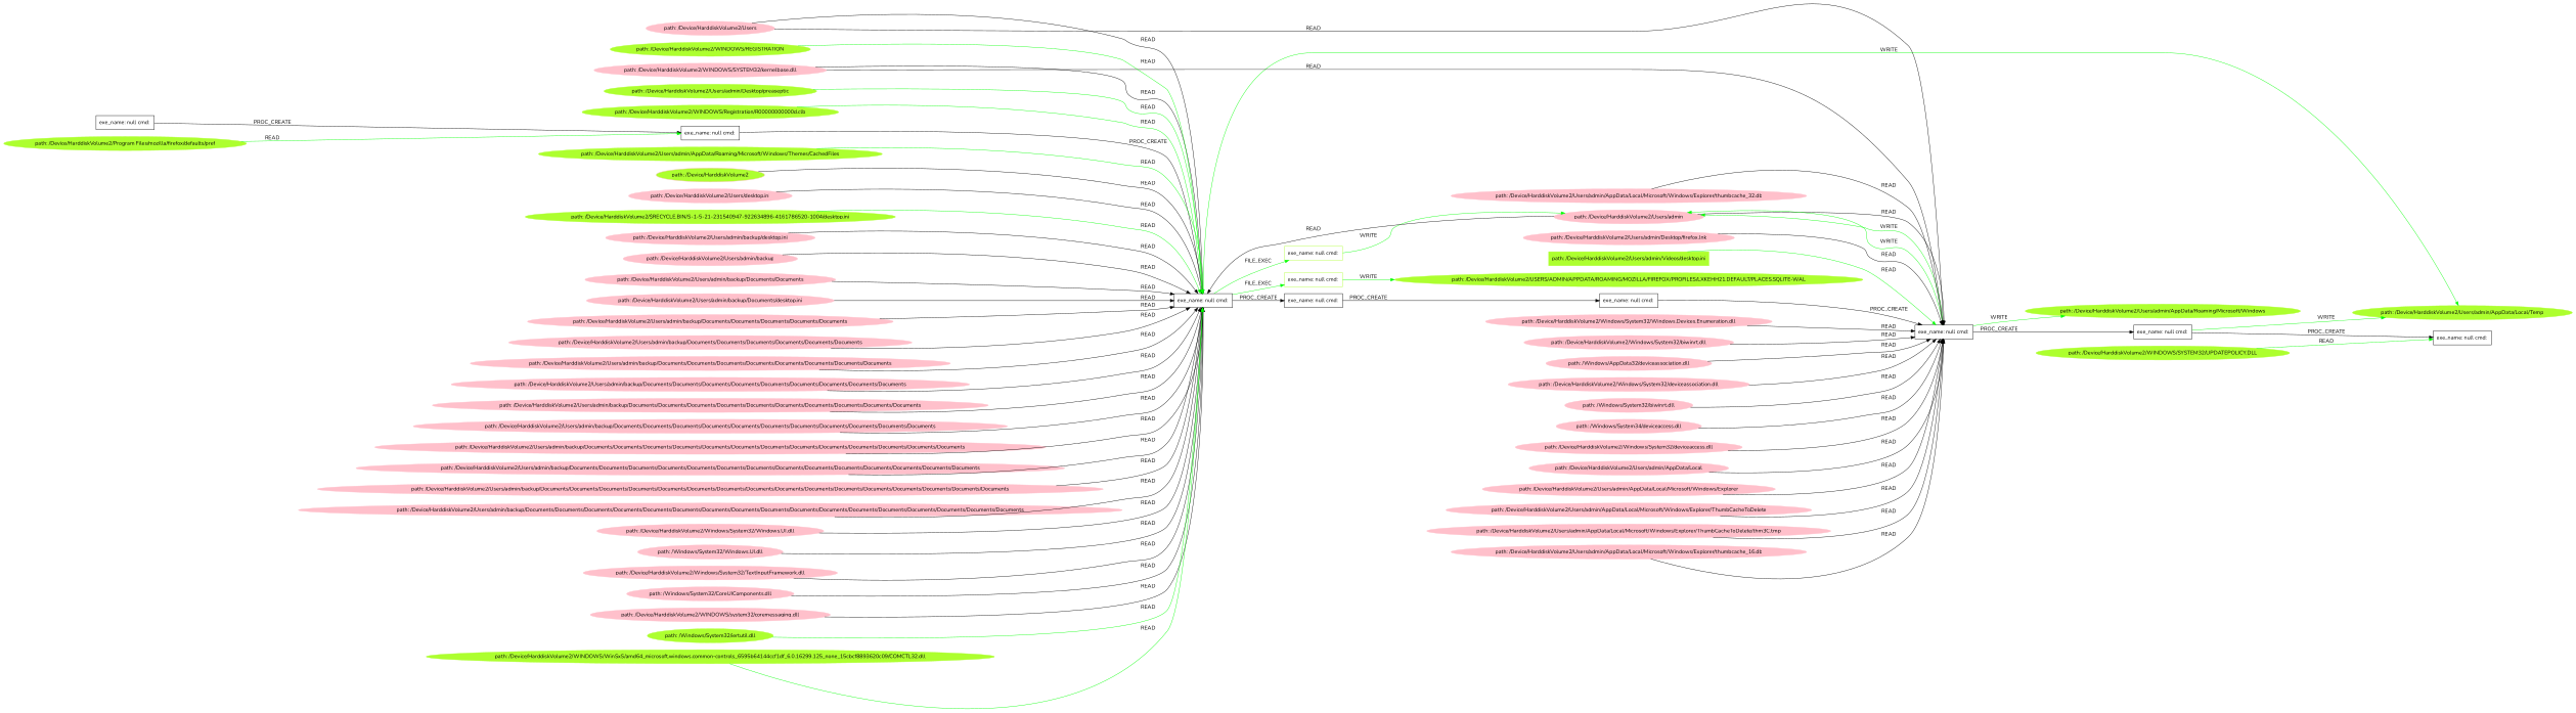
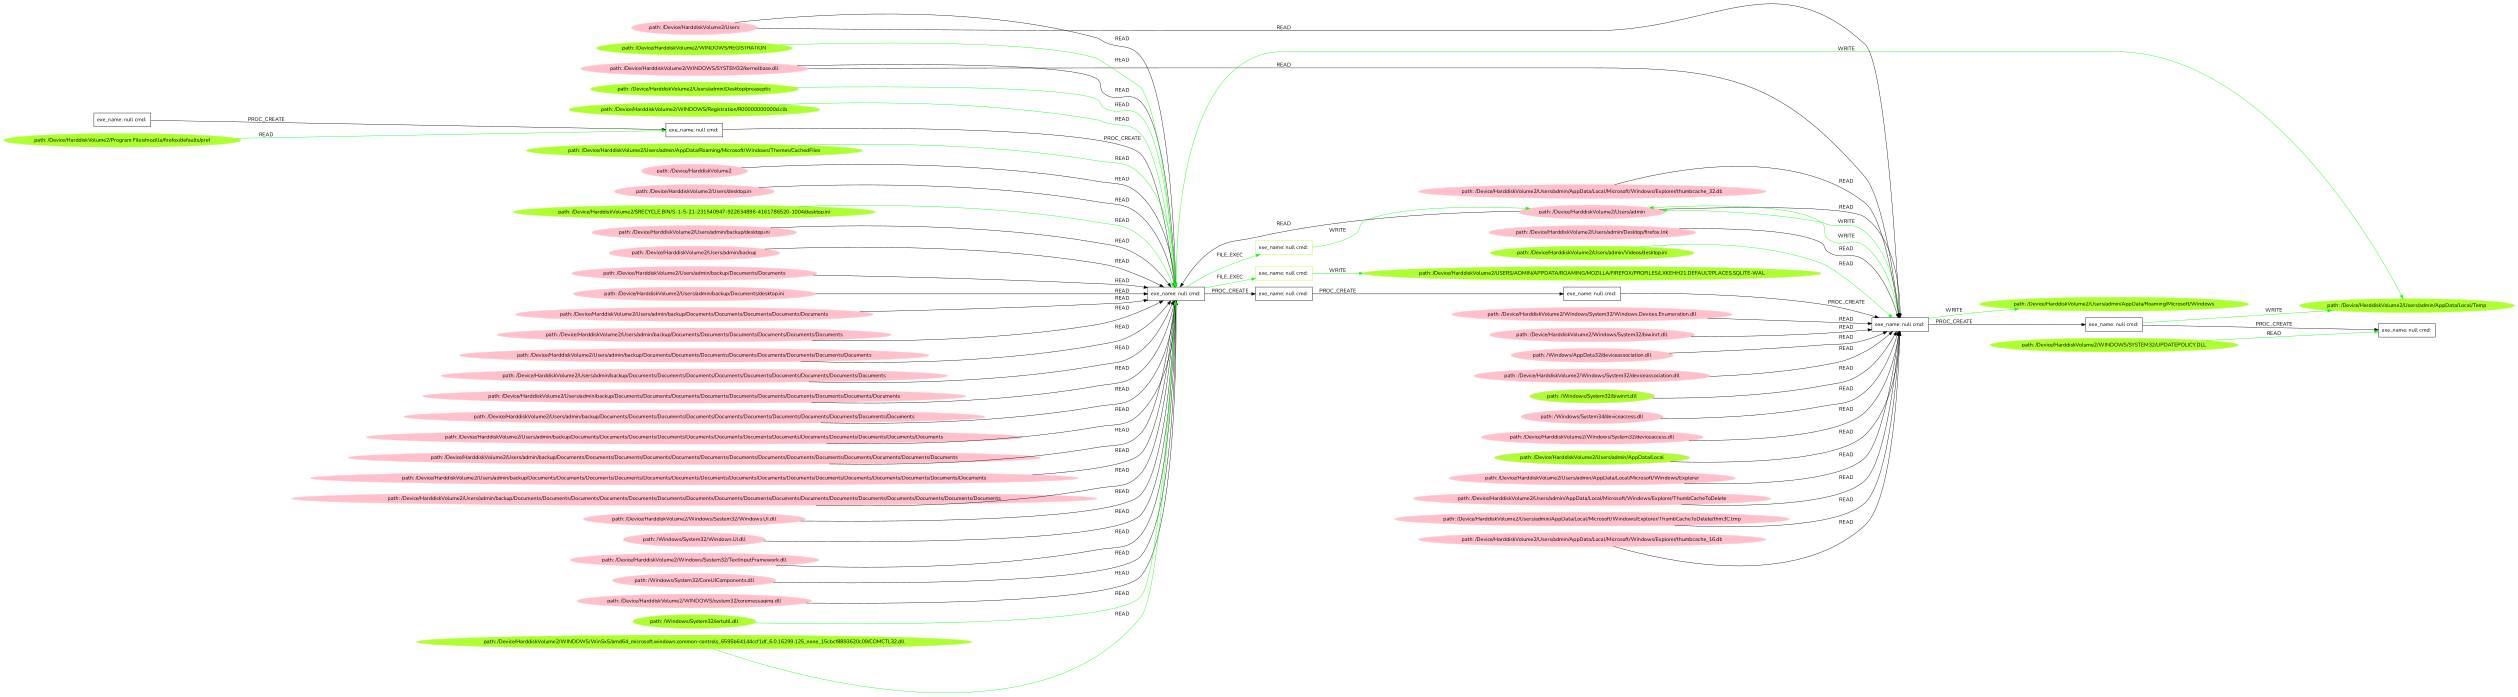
  digraph {
    fontname=Nunito
    rankdir=LR
    node [color=pink fontname=Nunito shape=oval style=filled]
    edge [color=black fontname=Nunito]
    n1 [color=black label="exe_name: null cmd: " shape=box style=solid]
    n2 [color=greenyellow label="exe_name: null cmd: " shape=box style=solid]
    n3 [color=greenyellow label="exe_name: null cmd: " shape=box style=solid]
    n4 [color=black label="exe_name: null cmd: " shape=box style=solid]
    n5 [color=greenyellow label="path: /Device/HarddiskVolume2/Users/admin/AppData/Local/Temp"]
    n6 [label="path: /Device/HarddiskVolume2/Users/admin"]
    n7 [color=greenyellow label="path: /Device/HarddiskVolume2/USERS/ADMIN/APPDATA/ROAMING/MOZILLA/FIREFOX/PROFILES/LXKEHH21.DEFAULT/PLACES.SQLITE-WAL"]
    n8 [color=black label="exe_name: null cmd: " shape=box style=solid]
    n9 [color=black label="exe_name: null cmd: " shape=box style=solid]
    n10 [color=black label="exe_name: null cmd: " shape=box style=solid]
    n11 [color=black label="exe_name: null cmd: " shape=box style=solid]
-   n12 [color=greenyellow label="path: /Device/HarddiskVolume2/Users/admin/Videos/desktop.ini" shape=box]
+   n12 [color=greenyellow label="path: /Device/HarddiskVolume2/Users/admin/Videos/desktop.ini"]
    n13 [color=black label="exe_name: null cmd: " shape=box style=solid]
    n14 [color=greenyellow label="path: /Device/HarddiskVolume2/Users/admin/AppData/Roaming/Microsoft/Windows"]
    n15 [color=black label="exe_name: null cmd: " shape=box style=solid]
-   n16 [label="path: /Device/HarddiskVolume2" fillcolor=greenyellow]
+   n16 [label="path: /Device/HarddiskVolume2"]
    n17 [label="path: /Device/HarddiskVolume2/Users/desktop.ini"]
    n18 [label="path: /Device/HarddiskVolume2/Users"]
    n19 [label="path: /Device/HarddiskVolume2/Users/admin/backup/desktop.ini"]
    n20 [label="path: /Device/HarddiskVolume2/Users/admin/backup"]
    n21 [label="path: /Device/HarddiskVolume2/Users/admin/backup/Documents/Documents"]
    n22 [label="path: /Device/HarddiskVolume2/Users/admin/backup/Documents/desktop.ini"]
    n23 [label="path: /Device/HarddiskVolume2/Users/admin/backup/Documents/Documents/Documents/Documents/Documents"]
    n24 [label="path: /Device/HarddiskVolume2/Users/admin/backup/Documents/Documents/Documents/Documents/Documents/Documents"]
    n25 [label="path: /Device/HarddiskVolume2/Users/admin/backup/Documents/Documents/Documents/Documents/Documents/Documents/Documents/Documents"]
    n26 [label="path: /Device/HarddiskVolume2/Users/admin/backup/Documents/Documents/Documents/Documents/Documents/Documents/Documents/Documents/Documents"]
    n27 [label="path: /Device/HarddiskVolume2/Users/admin/backup/Documents/Documents/Documents/Documents/Documents/Documents/Documents/Documents/Documents/Documents"]
    n28 [label="path: /Device/HarddiskVolume2/Users/admin/backup/Documents/Documents/Documents/Documents/Documents/Documents/Documents/Documents/Documents/Documents/Documents"]
    n29 [label="path: /Device/HarddiskVolume2/Users/admin/backup/Documents/Documents/Documents/Documents/Documents/Documents/Documents/Documents/Documents/Documents/Documents/Documents/Documents"]
    n30 [label="path: /Device/HarddiskVolume2/Users/admin/backup/Documents/Documents/Documents/Documents/Documents/Documents/Documents/Documents/Documents/Documents/Documents/Documents/Documents/Documents"]
    n31 [label="path: /Device/HarddiskVolume2/Users/admin/backup/Documents/Documents/Documents/Documents/Documents/Documents/Documents/Documents/Documents/Documents/Documents/Documents/Documents/Documents/Documents/Documents"]
    n32 [label="path: /Device/HarddiskVolume2/Users/admin/backup/Documents/Documents/Documents/Documents/Documents/Documents/Documents/Documents/Documents/Documents/Documents/Documents/Documents/Documents/Documents/Documents/Documents"]
    n33 [label="path: /Device/HarddiskVolume2/Windows/System32/Windows.UI.dll"]
    n34 [label="path: /Windows/System32/Windows.UI.dll"]
    n35 [label="path: /Device/HarddiskVolume2/Windows/System32/TextInputFramework.dll"]
    n36 [label="path: /Windows/System32/CoreUIComponents.dll"]
    n37 [label="path: /Device/HarddiskVolume2/WINDOWS/system32/coremessaging.dll"]
    n38 [label="path: /Device/HarddiskVolume2/WINDOWS/SYSTEM32/kernelbase.dll"]
    n39 [color=greenyellow label="path: /Device/HarddiskVolume2/WINDOWS/WinSxS/amd64_microsoft.windows.common-controls_6595b64144ccf1df_6.0.16299.125_none_15cbcf8893620c09/COMCTL32.dll"]
    n40 [label="path: /Device/HarddiskVolume2/Windows/System32/Windows.Devices.Enumeration.dll"]
    n41 [label="path: /Device/HarddiskVolume2/Windows/System32/biwinrt.dll"]
    n42 [label="path: /Windows/AppData32/deviceassociation.dll"]
    n43 [label="path: /Device/HarddiskVolume2/Windows/System32/deviceassociation.dll"]
-   n44 [label="path: /Windows/System32/biwinrt.dll"]
+   n44 [label="path: /Windows/System32/biwinrt.dll" fillcolor=greenyellow]
    n45 [color=greenyellow label="path: /Device/HarddiskVolume2/WINDOWS/REGISTRATION"]
    n46 [color=greenyellow label="path: /Device/HarddiskVolume2/WINDOWS/Registration/R00000000000d.clb"]
    n47 [label="path: /Windows/System34/deviceaccess.dll"]
    n48 [label="path: /Device/HarddiskVolume2/Windows/System32/deviceaccess.dll"]
    n49 [color=greenyellow label="path: /Device/HarddiskVolume2/Users/admin/Desktop/preaseptic"]
    n50 [color=greenyellow label="path: /Device/HarddiskVolume2/Users/admin/AppData/Roaming/Microsoft/Windows/Themes/CachedFiles"]
    n51 [color=greenyellow label="path: /Device/HarddiskVolume2/$RECYCLE.BIN/S-1-5-21-231540947-922634896-4161786520-1004/desktop.ini"]
-   n52 [label="path: /Device/HarddiskVolume2/Users/admin/AppData/Local"]
+   n52 [label="path: /Device/HarddiskVolume2/Users/admin/AppData/Local" fillcolor=greenyellow]
    n53 [label="path: /Device/HarddiskVolume2/Users/admin/AppData/Local/Microsoft/Windows/Explorer"]
    n54 [label="path: /Device/HarddiskVolume2/Users/admin/AppData/Local/Microsoft/Windows/Explorer/ThumbCacheToDelete"]
    n55 [label="path: /Device/HarddiskVolume2/Users/admin/AppData/Local/Microsoft/Windows/Explorer/ThumbCacheToDelete/thm3C.tmp"]
    n56 [label="path: /Device/HarddiskVolume2/Users/admin/AppData/Local/Microsoft/Windows/Explorer/thumbcache_16.db"]
    n57 [label="path: /Device/HarddiskVolume2/Users/admin/AppData/Local/Microsoft/Windows/Explorer/thumbcache_32.db"]
    n58 [label="path: /Device/HarddiskVolume2/Users/admin/Desktop/firefox.lnk"]
    n59 [color=greenyellow label="path: /Device/HarddiskVolume2/Program Files/mozilla/firefox/defaults/pref"]
    n60 [color=greenyellow label="path: /Windows/System32/iertutil.dll"]
    n61 [color=greenyellow label="path: /Device/HarddiskVolume2/WINDOWS/SYSTEM32/UPDATEPOLICY.DLL"]
    n1 -> n2 [color=green label=FILE_EXEC]
    n1 -> n3 [color=green label=FILE_EXEC]
    n1 -> n4 [label=PROC_CREATE]
    n1 -> n5 [color=green label=WRITE]
    n2 -> n6 [color=green label=WRITE]
    n3 -> n7 [color=green label=WRITE]
    n4 -> n8 [label=PROC_CREATE]
    n6 -> n1 [label=READ]
    n6 -> n9 [label=READ]
    n8 -> n9 [label=PROC_CREATE]
    n9 -> n6 [color=green label=WRITE]
    n9 -> n6 [color=green label=WRITE]
    n9 -> n13 [label=PROC_CREATE]
    n9 -> n14 [color=green label=WRITE]
    n10 -> n11 [label=PROC_CREATE]
    n11 -> n1 [label=PROC_CREATE]
    n12 -> n9 [color=green label=READ]
    n13 -> n5 [color=green label=WRITE]
    n13 -> n15 [label=PROC_CREATE]
    n16 -> n1 [label=READ]
    n17 -> n1 [label=READ]
    n18 -> n1 [label=READ]
    n18 -> n9 [label=READ]
    n19 -> n1 [label=READ]
    n20 -> n1 [label=READ]
    n21 -> n1 [label=READ]
    n22 -> n1 [label=READ]
    n23 -> n1 [label=READ]
    n24 -> n1 [label=READ]
    n25 -> n1 [label=READ]
    n26 -> n1 [label=READ]
    n27 -> n1 [label=READ]
    n28 -> n1 [label=READ]
    n29 -> n1 [label=READ]
    n30 -> n1 [label=READ]
    n31 -> n1 [label=READ]
    n32 -> n1 [label=READ]
    n33 -> n1 [label=READ]
    n34 -> n1 [label=READ]
    n35 -> n1 [label=READ]
    n36 -> n1 [label=READ]
    n37 -> n1 [label=READ]
    n38 -> n1 [label=READ]
    n38 -> n9 [label=READ]
    n39 -> n1 [color=green label=READ]
    n40 -> n9 [label=READ]
    n41 -> n9 [label=READ]
    n42 -> n9 [label=READ]
    n43 -> n9 [label=READ]
    n44 -> n9 [label=READ]
    n45 -> n1 [color=green label=READ]
    n46 -> n1 [color=green label=READ]
    n47 -> n9 [label=READ]
    n48 -> n9 [label=READ]
    n49 -> n1 [color=green label=READ]
    n50 -> n1 [color=green label=READ]
    n51 -> n1 [color=green label=READ]
    n52 -> n9 [label=READ]
    n53 -> n9 [label=READ]
    n54 -> n9 [label=READ]
    n55 -> n9 [label=READ]
    n56 -> n9 [label=READ]
    n57 -> n9 [label=READ]
    n58 -> n9 [label=READ]
    n59 -> n11 [color=green label=READ]
    n60 -> n1 [color=green label=READ]
    n61 -> n15 [color=green label=READ]
  }
